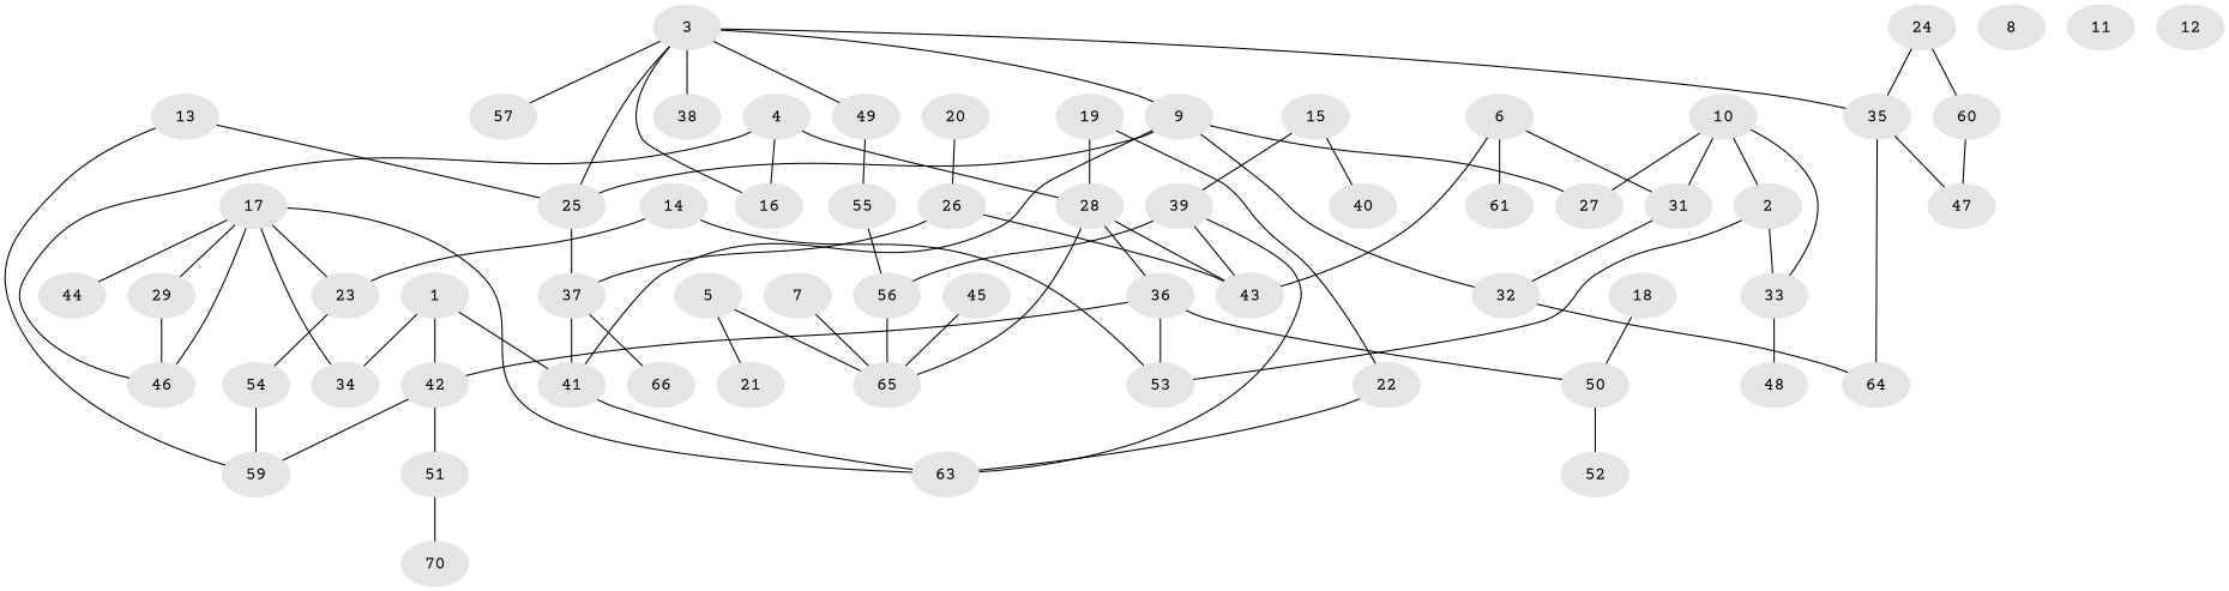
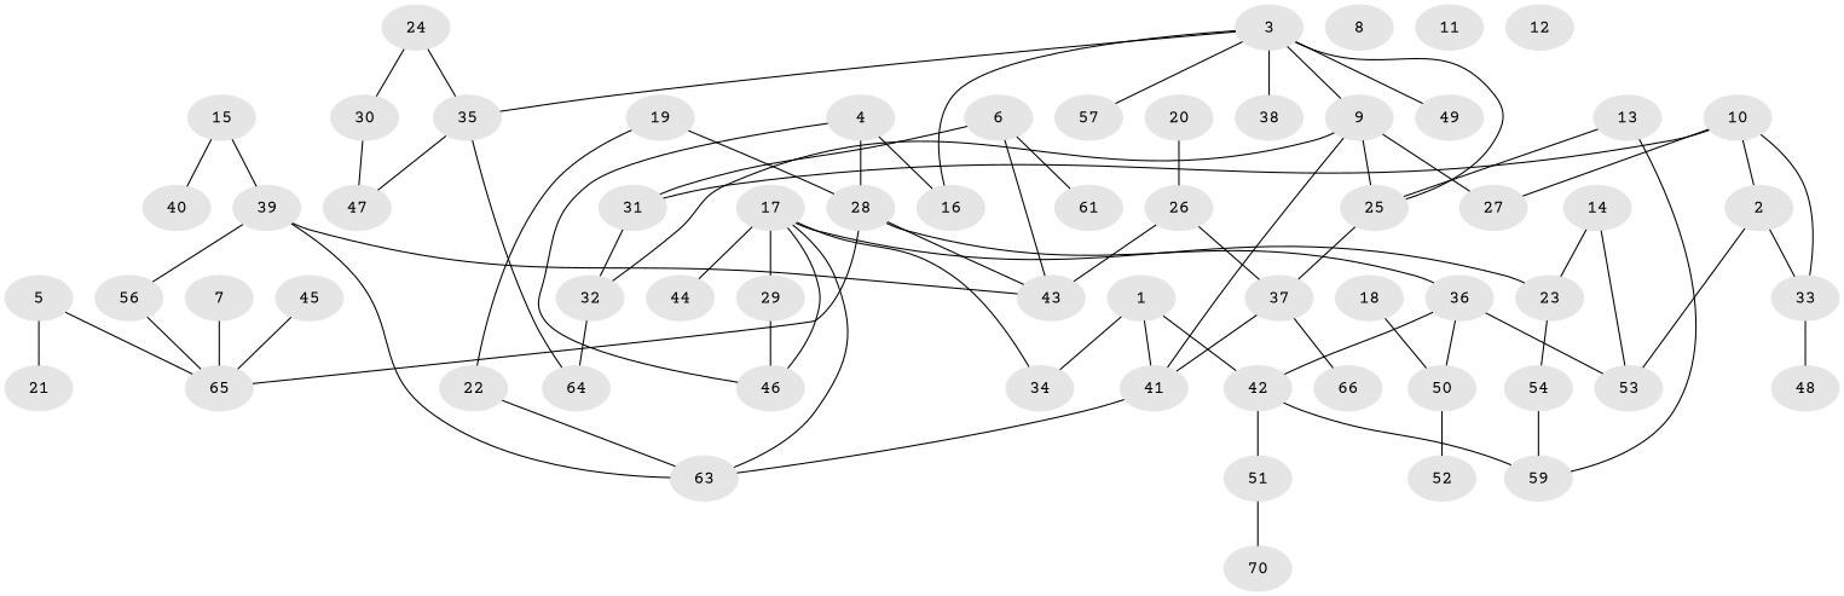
  graph {
    fontname="Courier Prime"
    node [color=gray90 fontname="Courier Prime" style=filled]
    edge [fontname="Courier Prime"]
    1
    34
    41
    42
    63
    59
    51
    2
    33
    53
    48
    3
    9
    16
    25
    35
    38
    49
    57
    27
    32
    37
    47
    64
-   55
    4
    28
    46
    65
    43
    36
    5
    21
    6
    31
    61
    7
    8
    10
    19
    22
    11
    12
    13
    14
    23
    54
    15
    39
    40
    56
    17
    29
    44
    18
    50
    52
    20
    26
    24
-   30 [label=60]
+   30
    66
    n63 [label=70]
    45
    1 -- 34
    1 -- 41
    1 -- 42
    41 -- 63
    42 -- 59
    42 -- 51
    51 -- n63
    2 -- 33
    2 -- 53
    33 -- 48
    3 -- 9
    3 -- 16
    3 -- 25
    3 -- 35
    3 -- 38
    3 -- 49
    3 -- 57
    9 -- 41
    9 -- 25
    9 -- 27
    9 -- 32
    25 -- 37
    35 -- 47
    35 -- 64
-   49 -- 55
    32 -- 64
    37 -- 41
    37 -- 66
-   55 -- 56
    4 -- 16
    4 -- 28
    4 -- 46
    28 -- 65
    28 -- 43
    28 -- 36
    36 -- 42
    36 -- 53
    36 -- 50
    5 -- 65
    5 -- 21
    6 -- 43
    6 -- 31
    6 -- 61
    31 -- 32
    7 -- 65
    10 -- 2
    10 -- 33
    10 -- 27
    10 -- 31
    19 -- 28
    19 -- 22
    22 -- 63
    13 -- 59
    13 -- 25
    14 -- 53
    14 -- 23
    23 -- 54
    54 -- 59
    15 -- 39
    15 -- 40
    39 -- 63
    39 -- 43
    39 -- 56
    56 -- 65
    17 -- 34
    17 -- 63
    17 -- 46
    17 -- 23
    17 -- 29
    17 -- 44
    29 -- 46
    18 -- 50
    50 -- 52
    20 -- 26
    26 -- 37
    26 -- 43
    24 -- 35
    24 -- 30
    30 -- 47
    45 -- 65
  }
